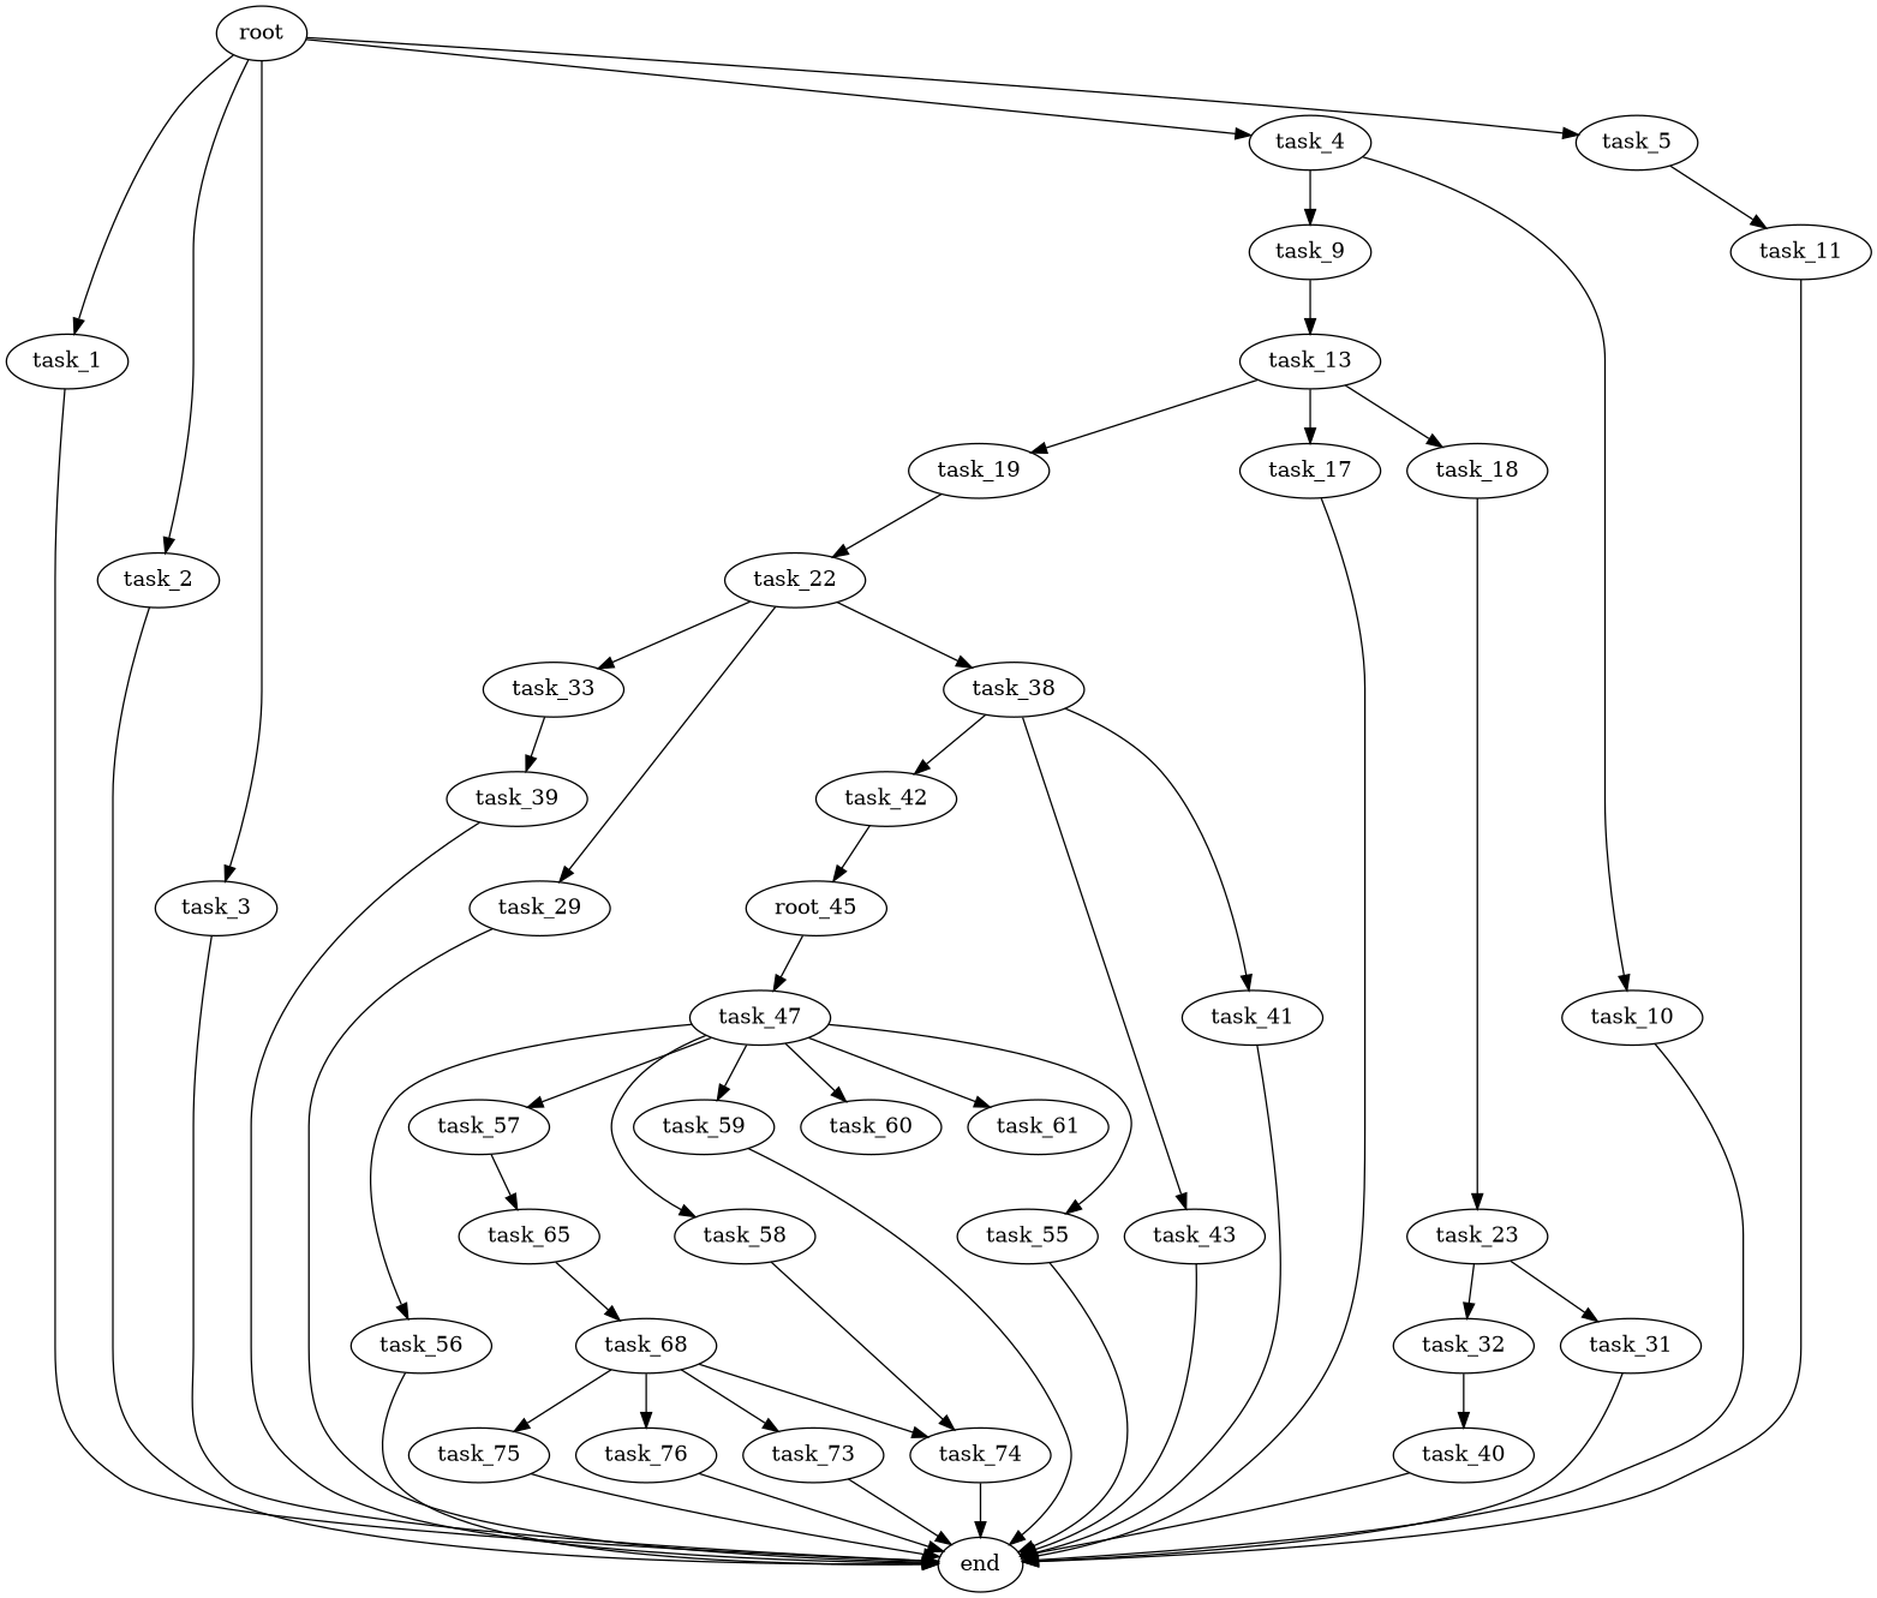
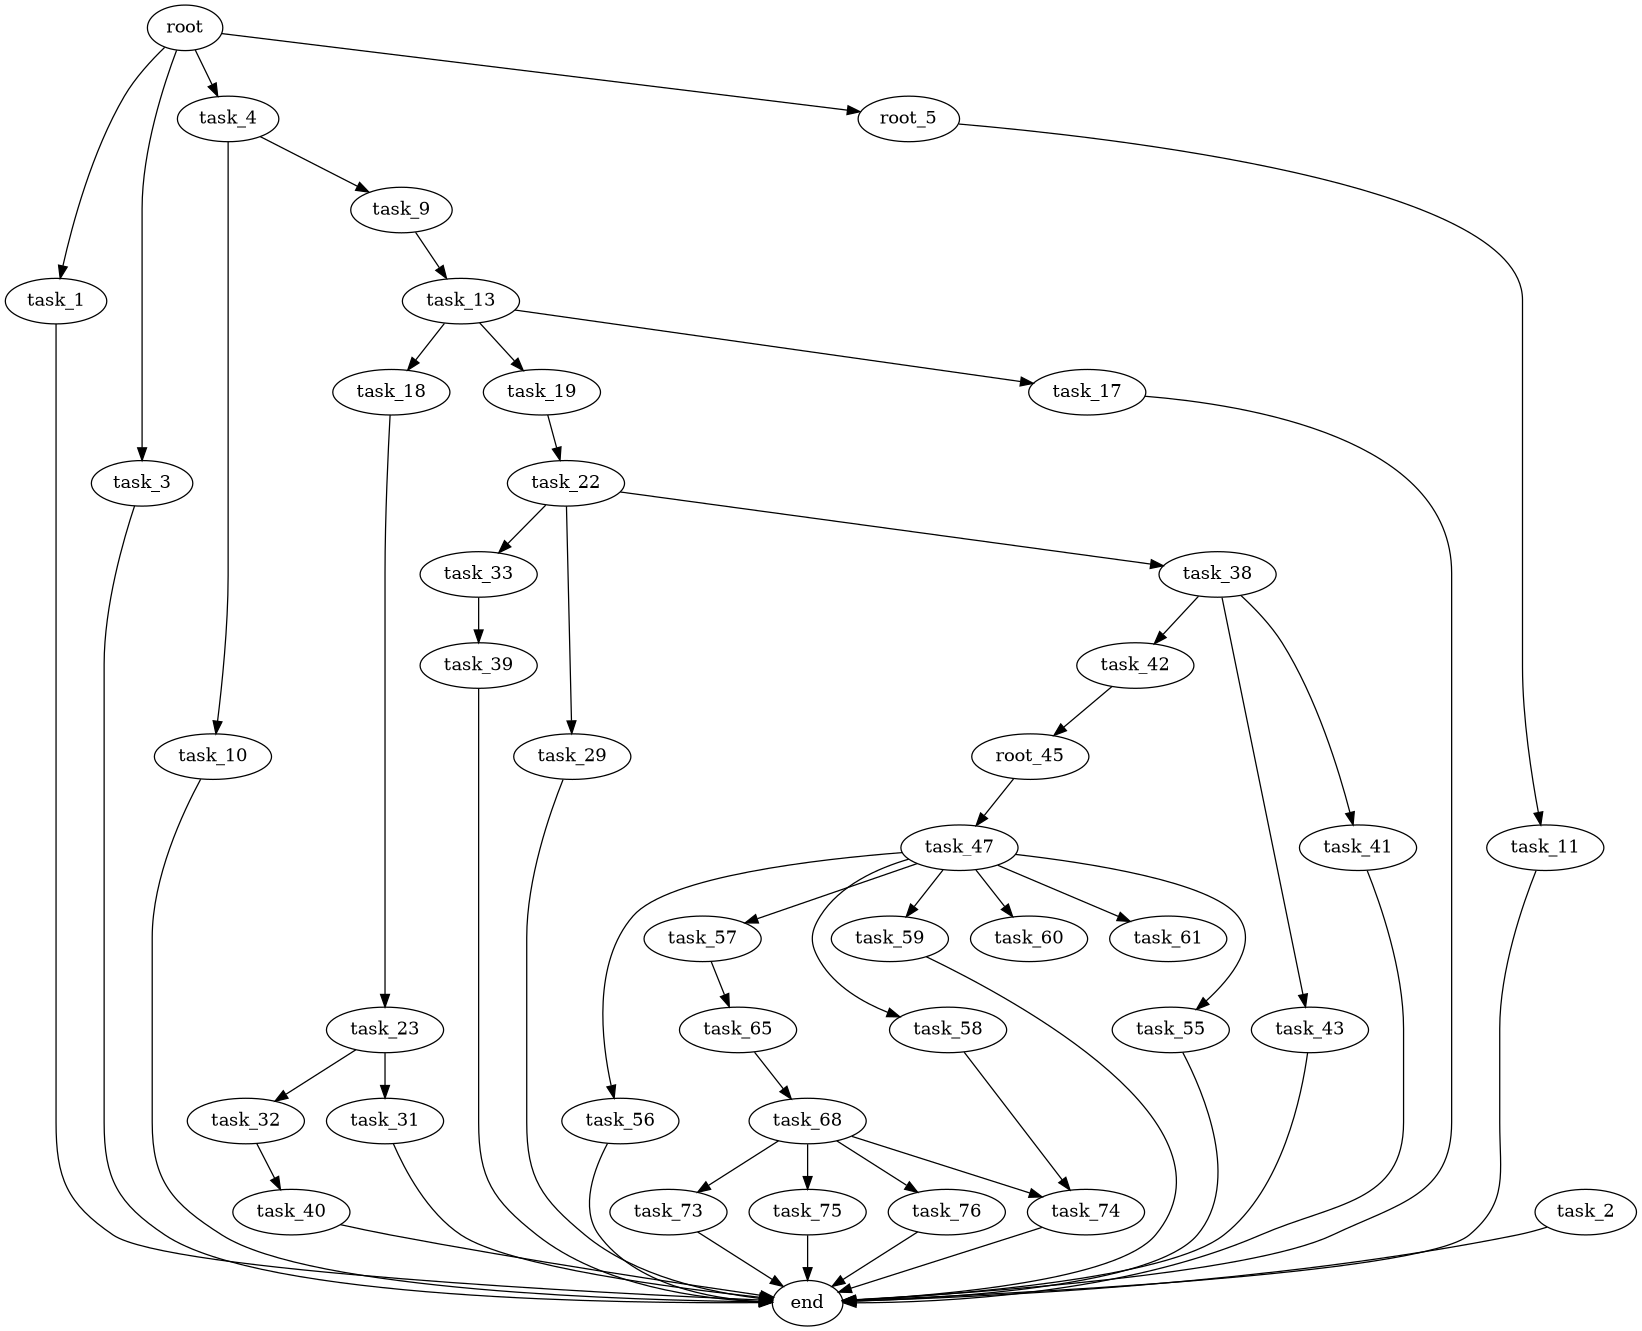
  digraph {
    root
    task_1
    task_2
    task_3
    task_4
-   task_5
+   task_5 [label=root_5]
    end
    task_9
    task_10
    task_11
    task_13
    task_17
    task_18
    task_19
    task_23
    task_22
    task_31
    task_32
    task_29
    n20 [label=task_38]
    task_33
    task_41
    task_42
    task_43
    task_39
    task_40
    n27 [label=root_45]
    task_47
    task_55
    task_56
    task_57
    task_58
    task_59
    task_60
    task_61
    task_65
    task_74
    task_68
    task_73
    task_75
    task_76
    root -> task_1
-   root -> task_2
    root -> task_3
    root -> task_4
    root -> task_5
    task_1 -> end
    task_2 -> end
    task_3 -> end
    task_4 -> task_9
    task_4 -> task_10
    task_5 -> task_11
    task_9 -> task_13
    task_10 -> end
    task_11 -> end
    task_13 -> task_17
    task_13 -> task_18
    task_13 -> task_19
    task_17 -> end
    task_18 -> task_23
    task_19 -> task_22
    task_23 -> task_31
    task_23 -> task_32
    task_22 -> task_29
    task_22 -> n20
    task_22 -> task_33
    task_31 -> end
    task_32 -> task_40
    task_29 -> end
    n20 -> task_41
    n20 -> task_42
    n20 -> task_43
    task_33 -> task_39
    task_41 -> end
    task_42 -> n27
    task_43 -> end
    task_39 -> end
    task_40 -> end
    n27 -> task_47
    task_47 -> task_55
    task_47 -> task_56
    task_47 -> task_57
    task_47 -> task_58
    task_47 -> task_59
    task_47 -> task_60
    task_47 -> task_61
    task_55 -> end
    task_56 -> end
    task_57 -> task_65
    task_58 -> task_74
    task_59 -> end
    task_65 -> task_68
    task_74 -> end
    task_68 -> task_74
    task_68 -> task_73
    task_68 -> task_75
    task_68 -> task_76
    task_73 -> end
    task_75 -> end
    task_76 -> end
  }
